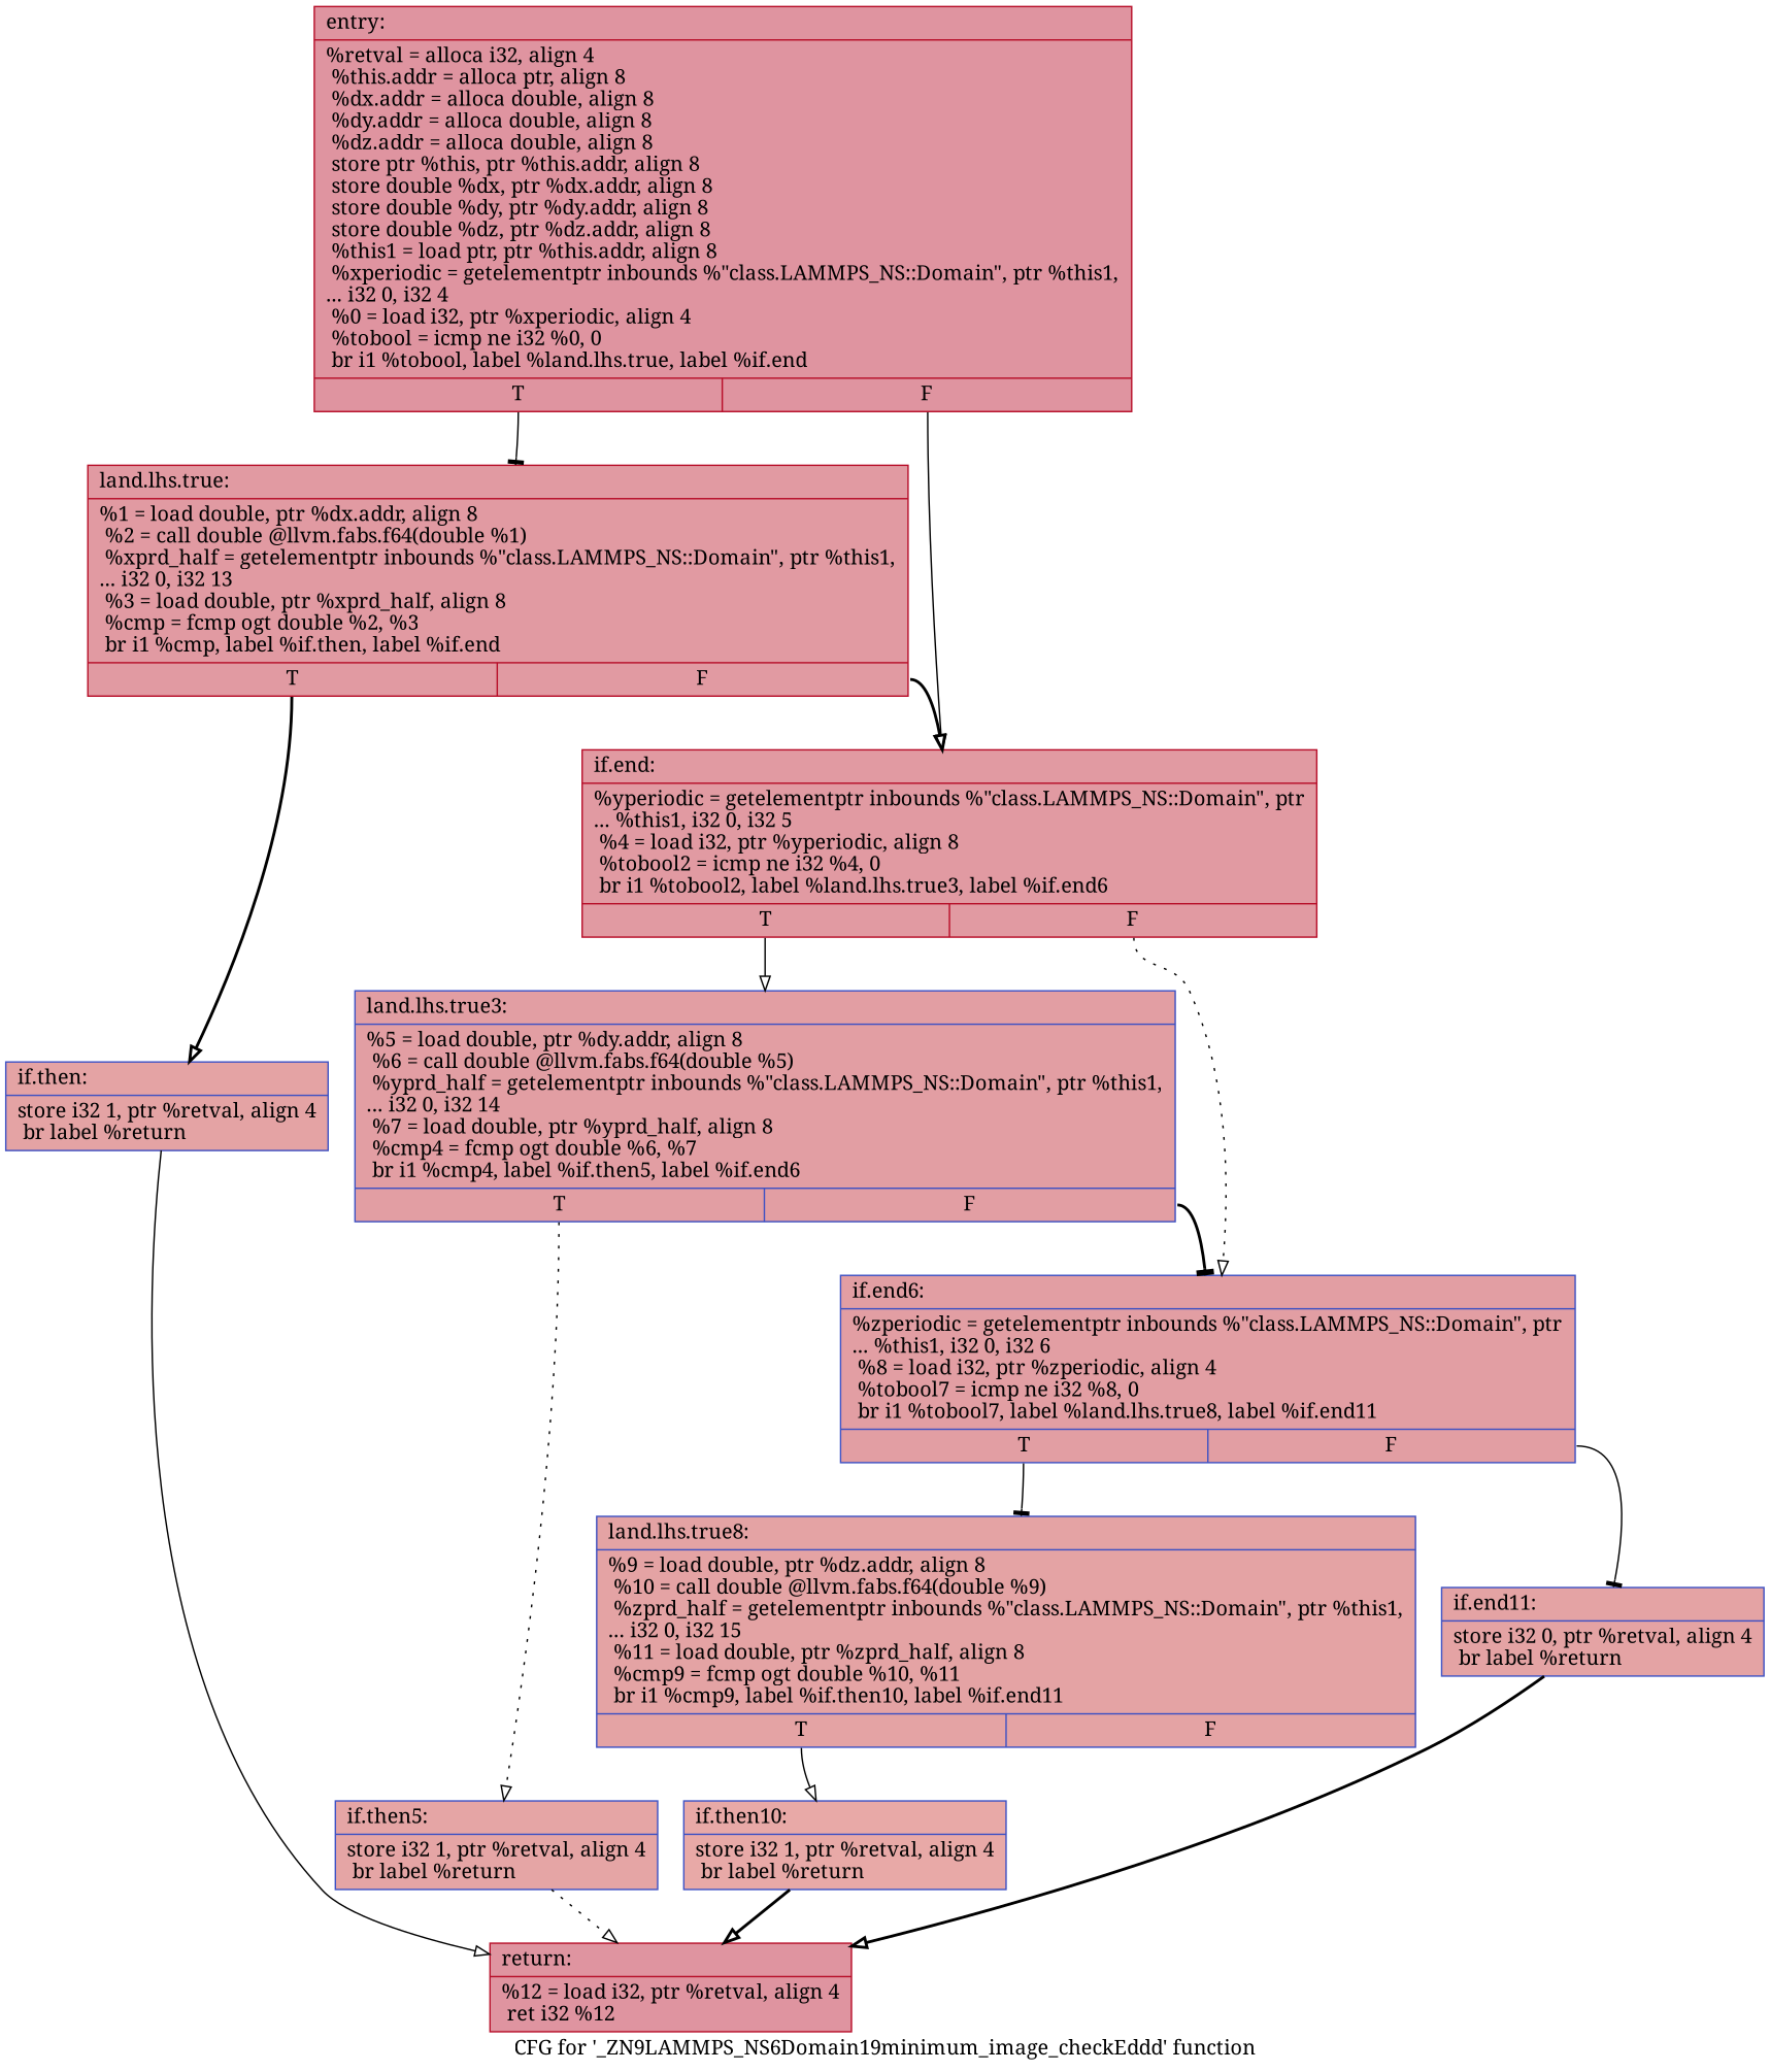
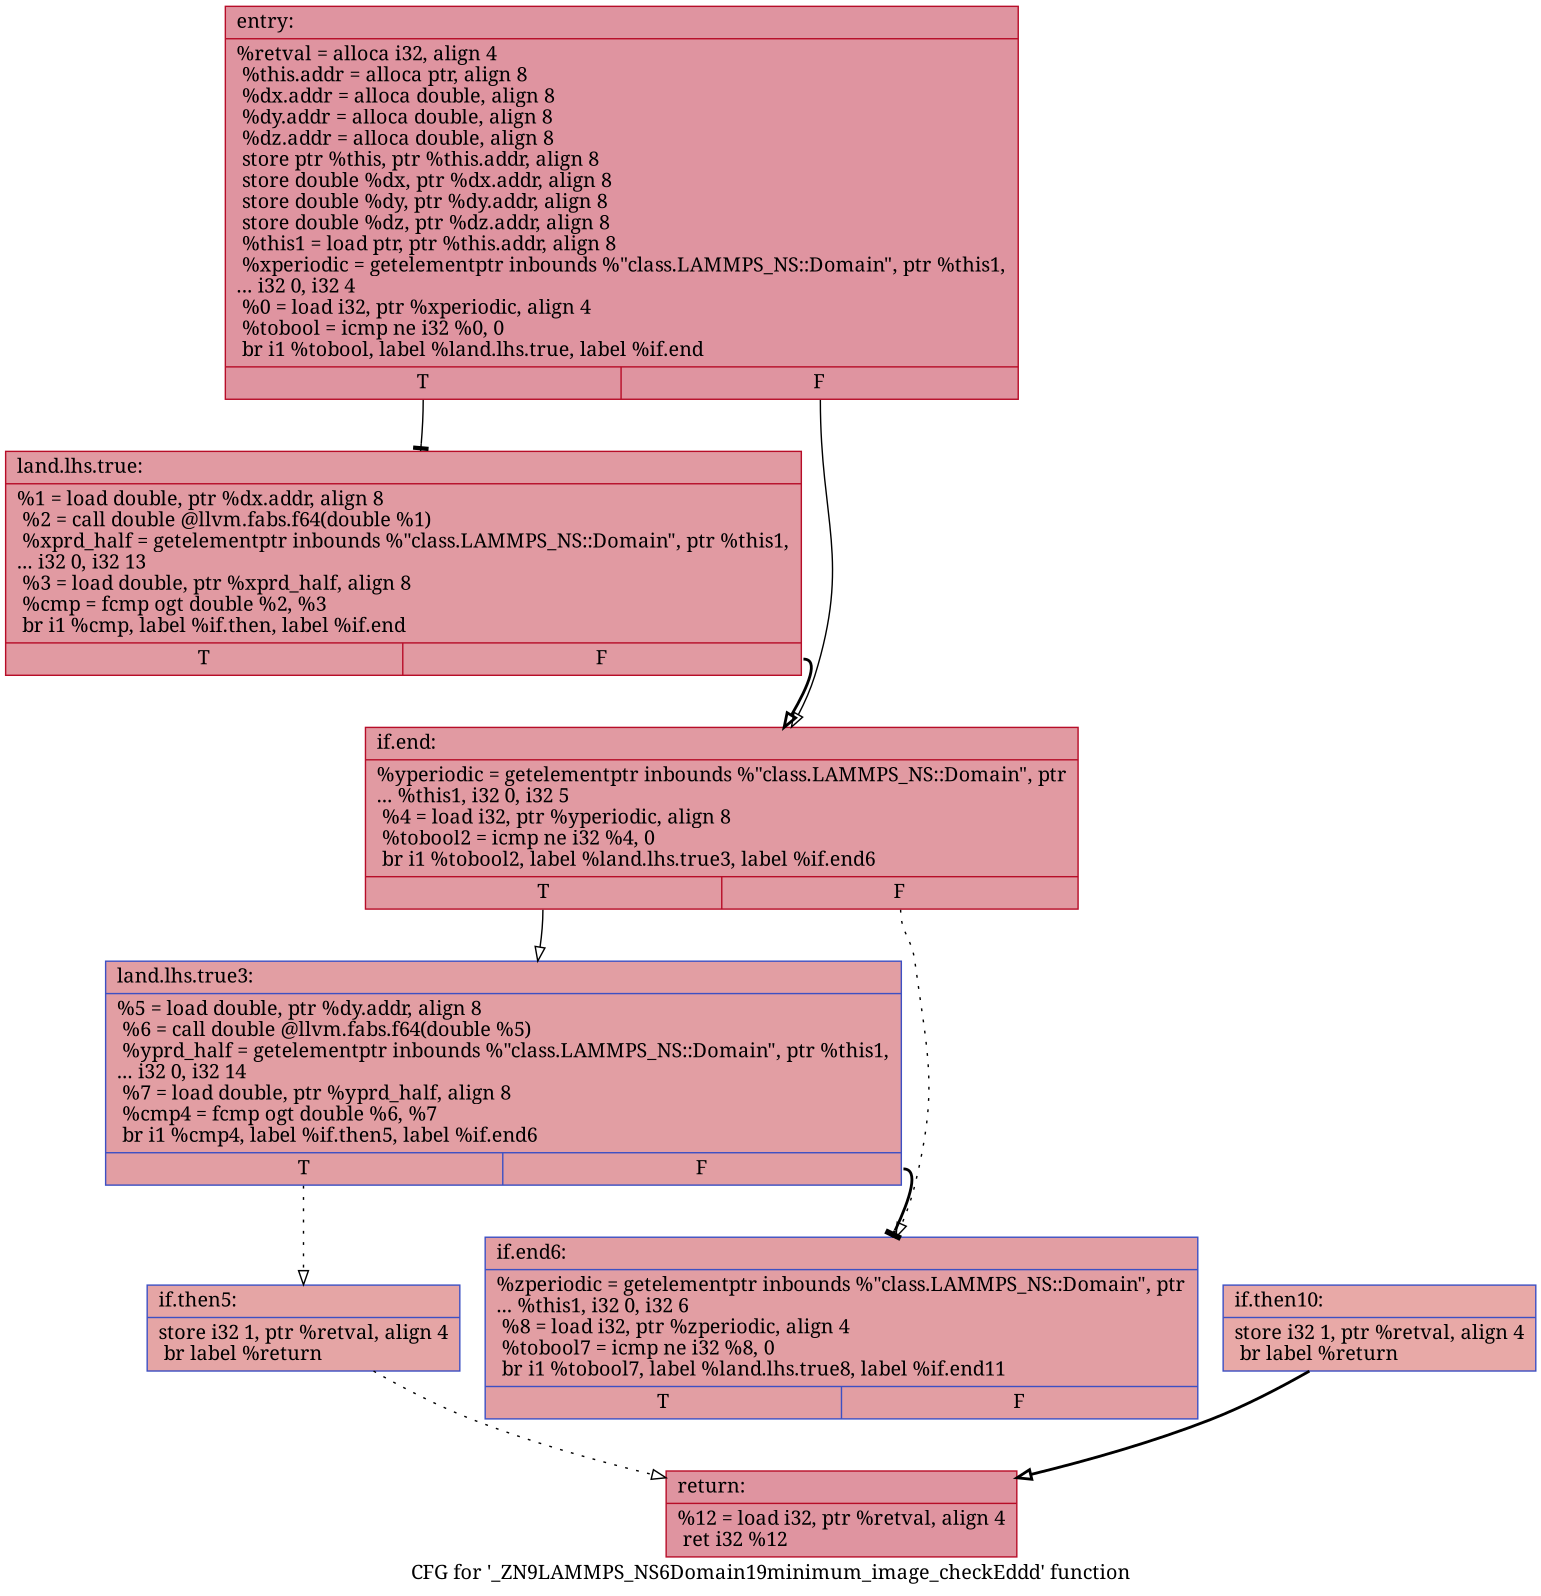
  digraph {
    fontname="Noto Serif"
    label="CFG for '_ZN9LAMMPS_NS6Domain19minimum_image_checkEddd' function"
    node [color="#3d50c3ff" fillcolor="#c32e3170" fontname="Noto Serif" shape=record style=filled]
    edge [arrowhead=onormal fontname="Noto Serif" style=solid tailport=s0]
    n1 [color="#b70d28ff" fillcolor="#b70d2870" label="{entry:\l|  %retval = alloca i32, align 4\l  %this.addr = alloca ptr, align 8\l  %dx.addr = alloca double, align 8\l  %dy.addr = alloca double, align 8\l  %dz.addr = alloca double, align 8\l  store ptr %this, ptr %this.addr, align 8\l  store double %dx, ptr %dx.addr, align 8\l  store double %dy, ptr %dy.addr, align 8\l  store double %dz, ptr %dz.addr, align 8\l  %this1 = load ptr, ptr %this.addr, align 8\l  %xperiodic = getelementptr inbounds %\"class.LAMMPS_NS::Domain\", ptr %this1,\l... i32 0, i32 4\l  %0 = load i32, ptr %xperiodic, align 4\l  %tobool = icmp ne i32 %0, 0\l  br i1 %tobool, label %land.lhs.true, label %if.end\l|{<s0>T|<s1>F}}"]
    n2 [color="#b70d28ff" fillcolor="#bb1b2c70" label="{land.lhs.true:\l|  %1 = load double, ptr %dx.addr, align 8\l  %2 = call double @llvm.fabs.f64(double %1)\l  %xprd_half = getelementptr inbounds %\"class.LAMMPS_NS::Domain\", ptr %this1,\l... i32 0, i32 13\l  %3 = load double, ptr %xprd_half, align 8\l  %cmp = fcmp ogt double %2, %3\l  br i1 %cmp, label %if.then, label %if.end\l|{<s0>T|<s1>F}}"]
    n3 [color="#b70d28ff" fillcolor="#bb1b2c70" label="{if.end:\l|  %yperiodic = getelementptr inbounds %\"class.LAMMPS_NS::Domain\", ptr\l... %this1, i32 0, i32 5\l  %4 = load i32, ptr %yperiodic, align 8\l  %tobool2 = icmp ne i32 %4, 0\l  br i1 %tobool2, label %land.lhs.true3, label %if.end6\l|{<s0>T|<s1>F}}"]
-   n4 [label="{if.then:\l|  store i32 1, ptr %retval, align 4\l  br label %return\l}"]
    n5 [fillcolor="#be242e70" label="{land.lhs.true3:\l|  %5 = load double, ptr %dy.addr, align 8\l  %6 = call double @llvm.fabs.f64(double %5)\l  %yprd_half = getelementptr inbounds %\"class.LAMMPS_NS::Domain\", ptr %this1,\l... i32 0, i32 14\l  %7 = load double, ptr %yprd_half, align 8\l  %cmp4 = fcmp ogt double %6, %7\l  br i1 %cmp4, label %if.then5, label %if.end6\l|{<s0>T|<s1>F}}"]
    n6 [fillcolor="#be242e70" label="{if.end6:\l|  %zperiodic = getelementptr inbounds %\"class.LAMMPS_NS::Domain\", ptr\l... %this1, i32 0, i32 6\l  %8 = load i32, ptr %zperiodic, align 4\l  %tobool7 = icmp ne i32 %8, 0\l  br i1 %tobool7, label %land.lhs.true8, label %if.end11\l|{<s0>T|<s1>F}}"]
    n7 [color="#b70d28ff" fillcolor="#b70d2870" label="{return:\l|  %12 = load i32, ptr %retval, align 4\l  ret i32 %12\l}"]
    n8 [fillcolor="#c5333470" label="{if.then5:\l|  store i32 1, ptr %retval, align 4\l  br label %return\l}"]
-   n9 [label="{land.lhs.true8:\l|  %9 = load double, ptr %dz.addr, align 8\l  %10 = call double @llvm.fabs.f64(double %9)\l  %zprd_half = getelementptr inbounds %\"class.LAMMPS_NS::Domain\", ptr %this1,\l... i32 0, i32 15\l  %11 = load double, ptr %zprd_half, align 8\l  %cmp9 = fcmp ogt double %10, %11\l  br i1 %cmp9, label %if.then10, label %if.end11\l|{<s0>T|<s1>F}}"]
-   n10 [label="{if.end11:\l|  store i32 0, ptr %retval, align 4\l  br label %return\l}"]
    n11 [fillcolor="#ca3b3770" label="{if.then10:\l|  store i32 1, ptr %retval, align 4\l  br label %return\l}"]
    n1 -> n2 [arrowhead=tee]
    n1 -> n3 [tailport=s1]
    n2 -> n3 [style=bold tailport=s1]
-   n2 -> n4 [style=bold]
    n3 -> n5
    n3 -> n6 [style=dotted tailport=s1]
-   n4 -> n7
    n5 -> n6 [arrowhead=tee style=bold tailport=s1]
    n5 -> n8 [style=dotted]
-   n6 -> n9 [arrowhead=tee]
-   n6 -> n10 [arrowhead=tee tailport=s1]
    n8 -> n7 [style=dotted]
-   n9 -> n11
-   n10 -> n7 [style=bold]
    n11 -> n7 [style=bold]
  }
